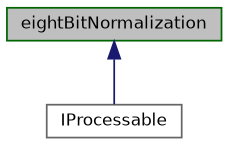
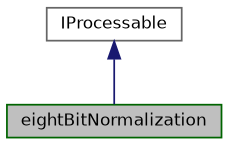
  digraph {
    node [fontname=Helvetica fontsize=10 shape=record style=filled]
    n1 [color=darkgreen fillcolor=grey75 fontcolor=black height=0.2 label=eightBitNormalization width=0.4]
    n2 [color=gray40 fillcolor=white height=0.2 label=IProcessable width=0.4]
-   n1 -> n2 [color=midnightblue dir=back fontname=Helvetica fontsize=10 labelfontname=Helvetica labelfontsize=10 style=solid]
+   n2 -> n1 [color=midnightblue dir=back fontname=Helvetica fontsize=10 labelfontname=Helvetica labelfontsize=10 style=solid]
  }
